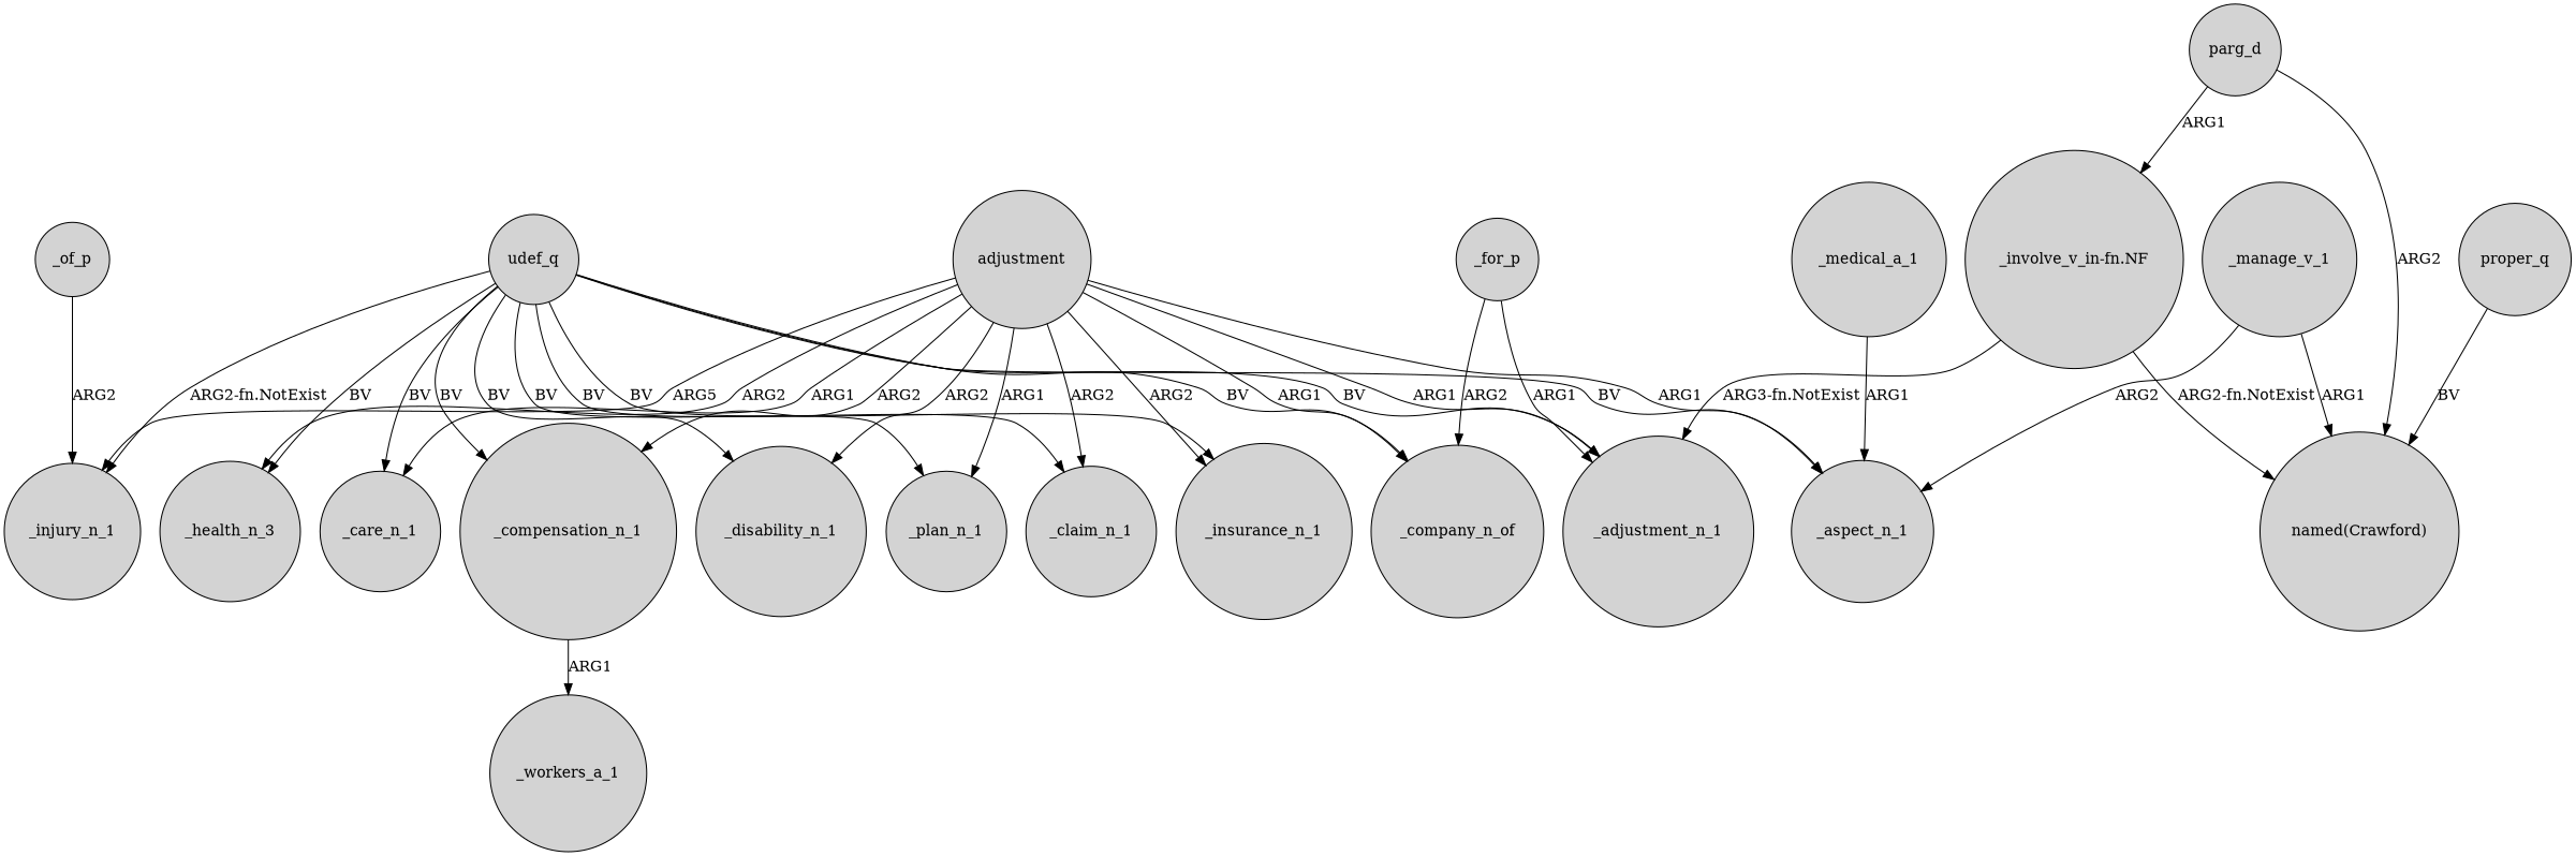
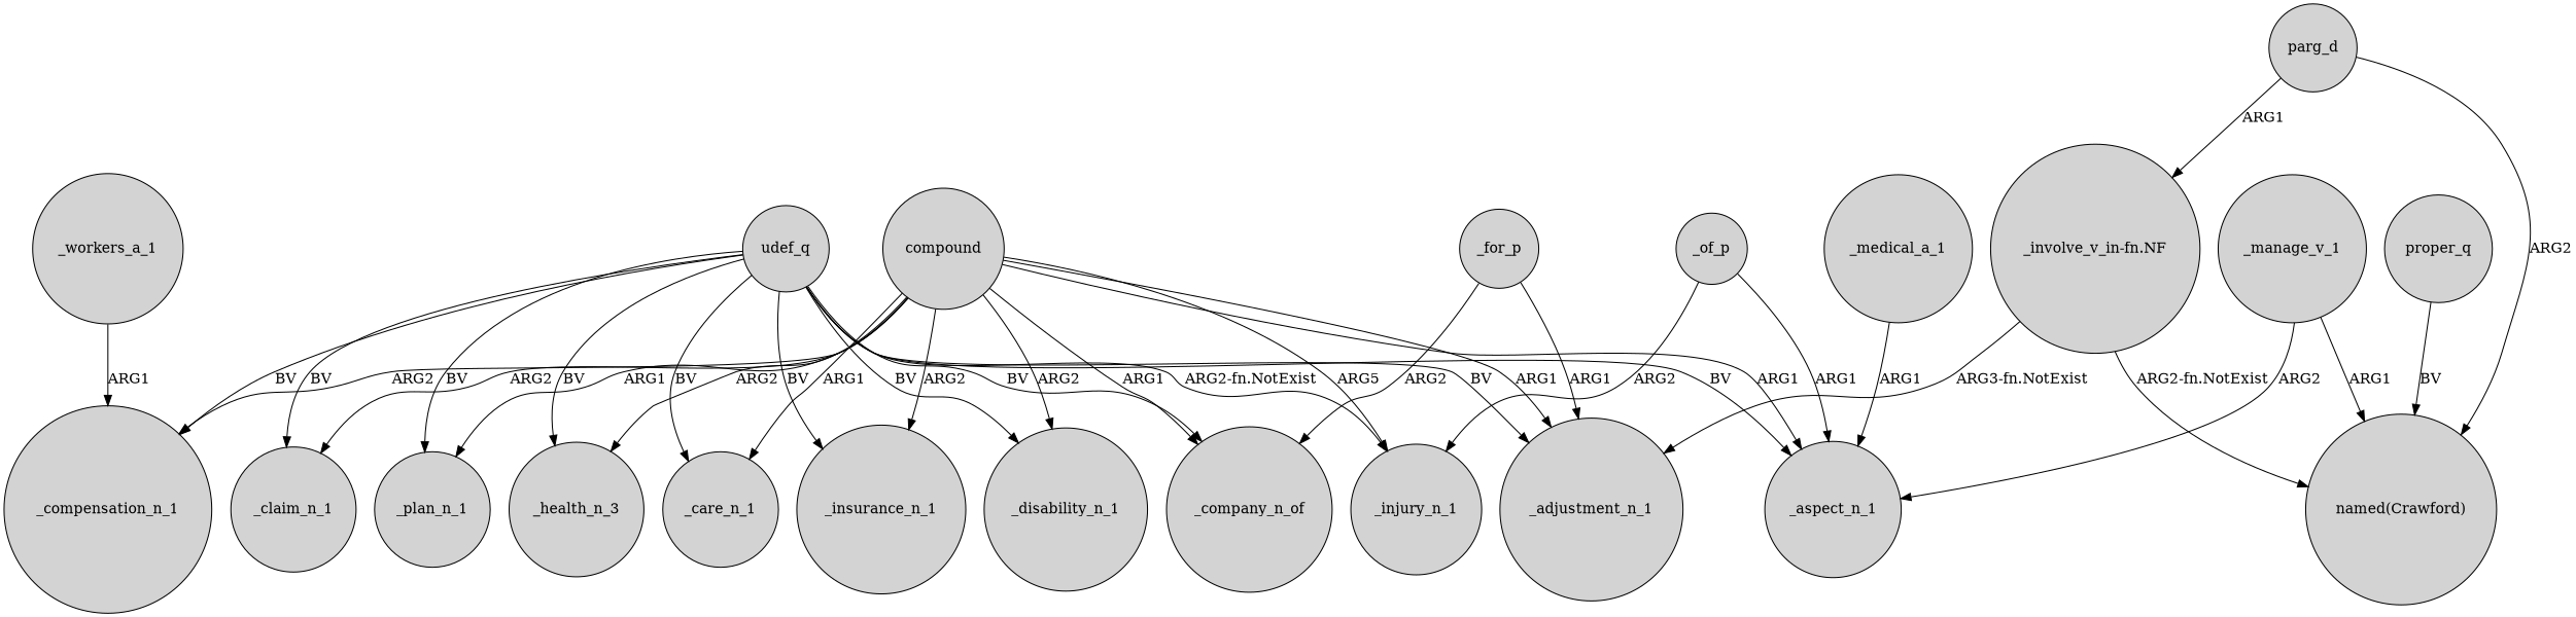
  digraph {
    node [shape=circle style=filled]
-   compound [label=adjustment]
+   compound
    _disability_n_1
    _claim_n_1
    _compensation_n_1
    _insurance_n_1
    _injury_n_1
    _aspect_n_1
    _care_n_1
    _plan_n_1
    _adjustment_n_1
    _company_n_of
    n12 [label=_health_n_3]
    udef_q
    _of_p
    parg_d
    "_involve_v_in-fn.NF"
    "named(Crawford)"
    _medical_a_1
    proper_q
    _for_p
    _manage_v_1
    _workers_a_1
    compound -> _disability_n_1 [label=ARG2]
    compound -> _claim_n_1 [label=ARG2]
    compound -> _compensation_n_1 [label=ARG2]
    compound -> _insurance_n_1 [label=ARG2]
    compound -> _injury_n_1 [label=ARG5]
    compound -> _aspect_n_1 [label=ARG1]
    compound -> _care_n_1 [label=ARG1]
    compound -> _plan_n_1 [label=ARG1]
    compound -> _adjustment_n_1 [label=ARG1]
    compound -> _company_n_of [label=ARG1]
    compound -> n12 [label=ARG2]
    udef_q -> _disability_n_1 [label=BV]
    udef_q -> _claim_n_1 [label=BV]
    udef_q -> _compensation_n_1 [label=BV]
    udef_q -> _insurance_n_1 [label=BV]
    udef_q -> _injury_n_1 [label="ARG2-fn.NotExist"]
    udef_q -> _aspect_n_1 [label=BV]
    udef_q -> _care_n_1 [label=BV]
    udef_q -> _plan_n_1 [label=BV]
    udef_q -> _adjustment_n_1 [label=BV]
    udef_q -> _company_n_of [label=BV]
    udef_q -> n12 [label=BV]
    _of_p -> _injury_n_1 [label=ARG2]
+   _of_p -> _aspect_n_1 [label=ARG1]
    parg_d -> "_involve_v_in-fn.NF" [label=ARG1]
    parg_d -> "named(Crawford)" [label=ARG2]
    "_involve_v_in-fn.NF" -> _adjustment_n_1 [label="ARG3-fn.NotExist"]
    "_involve_v_in-fn.NF" -> "named(Crawford)" [label="ARG2-fn.NotExist"]
    _medical_a_1 -> _aspect_n_1 [label=ARG1]
    proper_q -> "named(Crawford)" [label=BV]
    _for_p -> _adjustment_n_1 [label=ARG1]
    _for_p -> _company_n_of [label=ARG2]
    _manage_v_1 -> _aspect_n_1 [label=ARG2]
    _manage_v_1 -> "named(Crawford)" [label=ARG1]
-   _compensation_n_1 -> _workers_a_1 [label=ARG1]
+   _workers_a_1 -> _compensation_n_1 [label=ARG1]
  }
